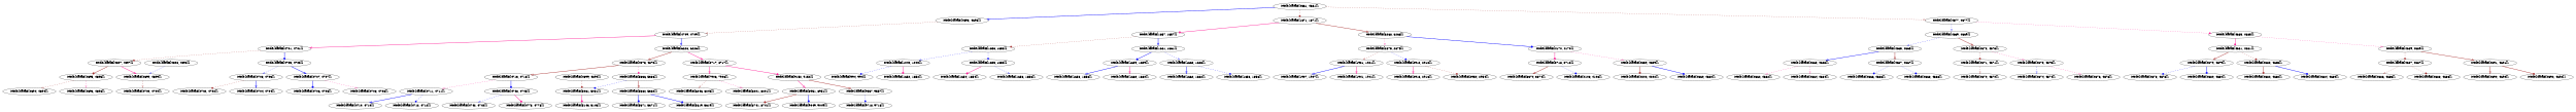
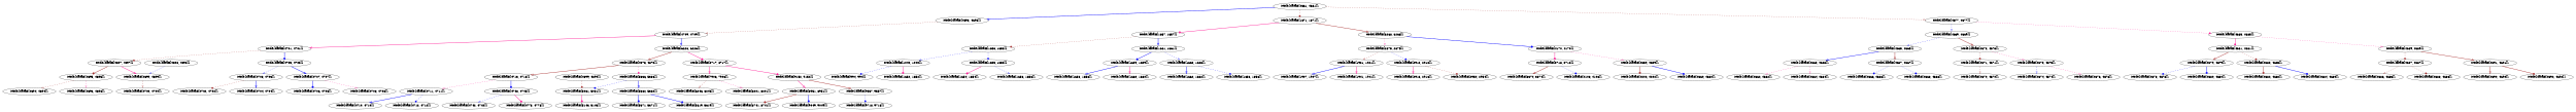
  digraph {
    edge [arrowhead=onormal color=blue style=bold]
    n1 [label="Node{data=[4693, 4693]}"]
    n2 [label="Node{data=[4709, 4709]}"]
    n3 [label="Node{data=[4661, 4661]}"]
    n4 [label="Node{data=[1871, 1871]}"]
    n5 [label="Node{data=[4677, 4677]}"]
    n6 [label="Node{data=[4701, 4701]}"]
    n7 [label="Node{data=[6226, 6226]}"]
    n8 [label="Node{data=[1657, 1657]}"]
    n9 [label="Node{data=[3268, 3268]}"]
    n10 [label="Node{data=[4669, 4669]}"]
    n11 [label="Node{data=[4685, 4685]}"]
    n12 [label="Node{data=[1653, 1653]}"]
    n13 [label="Node{data=[1661, 1661]}"]
    n14 [label="Node{data=[2875, 2875]}"]
    n15 [label="Node{data=[4170, 4170]}"]
    n16 [label="Node{data=[1040, 1040]}"]
    n17 [label="Node{data=[1655, 1655]}"]
    n18 [label="Node{data=[1659, 1659]}"]
    n19 [label="Node{data=[1663, 1663]}"]
    n20 [label="Node{data=[994, 994]}"]
    n21 [label="Node{data=[1652, 1652]}"]
    n22 [label="Node{data=[1654, 1654]}"]
    n23 [label="Node{data=[1656, 1656]}"]
    n24 [label="Node{data=[1658, 1658]}"]
    n25 [label="Node{data=[1660, 1660]}"]
    n26 [label="Node{data=[1662, 1662]}"]
    n27 [label="Node{data=[1856, 1856]}"]
    n28 [label="Node{data=[1921, 1921]}"]
    n29 [label="Node{data=[2918, 2918]}"]
    n30 [label="Node{data=[3718, 3718]}"]
    n31 [label="Node{data=[4659, 4659]}"]
    n32 [label="Node{data=[1907, 1907]}"]
    n33 [label="Node{data=[1941, 1941]}"]
    n34 [label="Node{data=[2916, 2916]}"]
    n35 [label="Node{data=[2954, 2954]}"]
    n36 [label="Node{data=[3374, 3374]}"]
    n37 [label="Node{data=[4108, 4108]}"]
    n38 [label="Node{data=[4202, 4202]}"]
    n39 [label="Node{data=[4660, 4660]}"]
    n40 [label="Node{data=[4665, 4665]}"]
    n41 [label="Node{data=[4673, 4673]}"]
    n42 [label="Node{data=[4681, 4681]}"]
    n43 [label="Node{data=[4689, 4689]}"]
    n44 [label="Node{data=[4663, 4663]}"]
    n45 [label="Node{data=[4667, 4667]}"]
    n46 [label="Node{data=[4671, 4671]}"]
    n47 [label="Node{data=[4675, 4675]}"]
    n48 [label="Node{data=[4662, 4662]}"]
    n49 [label="Node{data=[4664, 4664]}"]
    n50 [label="Node{data=[4666, 4666]}"]
    n51 [label="Node{data=[4668, 4668]}"]
    n52 [label="Node{data=[4670, 4670]}"]
    n53 [label="Node{data=[4674, 4674]}"]
    n54 [label="Node{data=[4676, 4676]}"]
    n55 [label="Node{data=[4679, 4679]}"]
    n56 [label="Node{data=[4683, 4683]}"]
    n57 [label="Node{data=[4687, 4687]}"]
    n58 [label="Node{data=[4691, 4691]}"]
    n59 [label="Node{data=[4678, 4678]}"]
    n60 [label="Node{data=[4680, 4680]}"]
    n61 [label="Node{data=[4682, 4682]}"]
    n62 [label="Node{data=[4684, 4684]}"]
    n63 [label="Node{data=[4686, 4686]}"]
    n64 [label="Node{data=[4688, 4688]}"]
    n65 [label="Node{data=[4690, 4690]}"]
    n66 [label="Node{data=[4692, 4692]}"]
    n67 [label="Node{data=[4697, 4697]}"]
    n68 [label="Node{data=[4705, 4705]}"]
    n69 [label="Node{data=[4873, 4873]}"]
    n70 [label="Node{data=[8717, 8717]}"]
    n71 [label="Node{data=[4695, 4695]}"]
    n72 [label="Node{data=[4699, 4699]}"]
    n73 [label="Node{data=[4703, 4703]}"]
    n74 [label="Node{data=[4707, 4707]}"]
    n75 [label="Node{data=[4694, 4694]}"]
    n76 [label="Node{data=[4696, 4696]}"]
    n77 [label="Node{data=[4700, 4700]}"]
    n78 [label="Node{data=[4698, 4698]}"]
    n79 [label="Node{data=[4702, 4702]}"]
    n80 [label="Node{data=[4704, 4704]}"]
    n81 [label="Node{data=[4706, 4706]}"]
    n82 [label="Node{data=[4708, 4708]}"]
    n83 [label="Node{data=[4713, 4713]}"]
    n84 [label="Node{data=[5336, 5336]}"]
    n85 [label="Node{data=[7906, 7906]}"]
    n86 [label="Node{data=[9152, 9152]}"]
    n87 [label="Node{data=[4711, 4711]}"]
    n88 [label="Node{data=[4748, 4748]}"]
    n89 [label="Node{data=[5081, 5081]}"]
    n90 [label="Node{data=[5382, 5382]}"]
    n91 [label="Node{data=[4710, 4710]}"]
    n92 [label="Node{data=[4712, 4712]}"]
    n93 [label="Node{data=[4742, 4742]}"]
    n94 [label="Node{data=[4778, 4778]}"]
    n95 [label="Node{data=[5143, 5143]}"]
    n96 [label="Node{data=[5371, 5371]}"]
    n97 [label="Node{data=[5619, 5619]}"]
    n98 [label="Node{data=[4899, 4899]}"]
    n99 [label="Node{data=[6246, 6246]}"]
    n100 [label="Node{data=[8201, 8201]}"]
    n101 [label="Node{data=[8951, 8951]}"]
    n102 [label="Node{data=[9557, 9557]}"]
    n103 [label="Node{data=[8741, 8741]}"]
    n104 [label="Node{data=[9049, 9049]}"]
    n105 [label="Node{data=[9718, 9718]}"]
    n1 -> n2 [color=brown style=dashed]
    n2 -> n6 [color=deeppink]
    n2 -> n7
    n3 -> n1
    n3 -> n4 [arrowhead=dot color=brown style=dashed]
    n3 -> n5 [color=brown style=dashed]
    n4 -> n8 [arrowhead=dot color=deeppink]
    n4 -> n9 [color=brown]
    n5 -> n10 [style=dashed]
    n5 -> n11 [arrowhead=dot color=deeppink style=dashed]
    n6 -> n67 [arrowhead=dot color=brown style=dashed]
    n6 -> n68 [arrowhead=dot]
    n7 -> n69 [color=brown]
-   n7 -> n70 [color=deeppink]
+   n7 -> n70 [arrowhead=dot color=deeppink]
    n8 -> n12 [arrowhead=dot color=brown style=dashed]
    n8 -> n13
    n9 -> n14 [color=deeppink style=dashed]
    n9 -> n15 [arrowhead=dot]
    n10 -> n40 [style=dashed]
    n10 -> n41 [color=brown]
    n11 -> n42 [arrowhead=dot color=deeppink]
    n11 -> n43 [color=deeppink style=dashed]
    n12 -> n16 [style=dashed]
    n12 -> n17 [arrowhead=dot style=dashed]
    n13 -> n18 [arrowhead=dot]
    n13 -> n19 [style=dashed]
    n14 -> n28 [color=brown style=dashed]
    n14 -> n29 [arrowhead=dot style=dashed]
    n15 -> n30 [arrowhead=dot color=deeppink]
    n15 -> n31 [color=deeppink style=dashed]
    n16 -> n20 [arrowhead=dot style=dashed]
    n16 -> n21 [arrowhead=dot color=deeppink]
    n17 -> n22 [arrowhead=dot color=deeppink]
    n17 -> n23 [style=dashed]
    n18 -> n24
    n18 -> n25 [color=deeppink]
    n19 -> n26
    n19 -> n27 [arrowhead=dot style=dashed]
    n28 -> n32
    n28 -> n33 [color=deeppink]
    n29 -> n34 [color=deeppink]
    n29 -> n35 [arrowhead=dot color=brown style=dashed]
    n30 -> n36 [color=brown]
    n30 -> n37 [arrowhead=dot style=dashed]
    n31 -> n38 [arrowhead=dot color=brown]
    n31 -> n39 [arrowhead=dot]
    n40 -> n44
    n40 -> n45 [color=brown]
    n41 -> n46 [arrowhead=dot color=brown style=dashed]
    n41 -> n47 [color=deeppink style=dashed]
    n42 -> n55 [color=brown]
    n42 -> n56 [arrowhead=dot color=brown style=dashed]
    n43 -> n57 [arrowhead=dot color=brown style=dashed]
    n43 -> n58 [color=brown]
    n44 -> n48 [color=deeppink style=dashed]
    n44 -> n49 [color=deeppink style=dashed]
    n45 -> n50 [arrowhead=dot style=dashed]
    n45 -> n51 [arrowhead=dot style=dashed]
    n46 -> n52 [color=brown style=dashed]
    n47 -> n53 [style=dashed]
    n47 -> n54 [color=deeppink style=dashed]
    n55 -> n59 [arrowhead=dot style=dashed]
    n55 -> n60 [arrowhead=dot]
    n56 -> n61 [arrowhead=dot color=brown]
    n56 -> n62 [arrowhead=dot]
    n57 -> n63 [color=brown style=dashed]
    n57 -> n64 [arrowhead=dot color=brown style=dashed]
    n58 -> n65 [color=brown]
    n58 -> n66 [arrowhead=dot color=brown]
    n67 -> n71 [arrowhead=dot color=brown]
    n67 -> n72 [color=deeppink]
    n68 -> n73 [style=dashed]
    n68 -> n74
    n69 -> n83 [color=brown]
    n69 -> n84 [arrowhead=dot color=deeppink style=dashed]
    n70 -> n85 [color=deeppink]
    n70 -> n86 [arrowhead=dot color=deeppink]
    n71 -> n75 [color=brown style=dashed]
    n71 -> n76 [color=deeppink style=dashed]
    n72 -> n77 [color=brown style=dashed]
    n73 -> n79 [arrowhead=dot color=brown style=dashed]
    n73 -> n80
    n74 -> n81 [arrowhead=dot]
    n74 -> n82 [color=deeppink style=dashed]
    n78 -> n72 [style=dashed]
    n83 -> n87 [color=deeppink style=dashed]
    n83 -> n88 [arrowhead=dot]
    n84 -> n89 [arrowhead=dot style=dashed]
-   n84 -> n90 [color=brown]
+   n84 -> n90
    n85 -> n99 [color=brown style=dashed]
    n85 -> n100 [color=deeppink style=dashed]
    n86 -> n101 [color=deeppink]
    n86 -> n102 [color=brown]
    n87 -> n91
    n87 -> n92 [arrowhead=dot style=dashed]
    n88 -> n93 [style=dashed]
    n88 -> n94 [arrowhead=dot color=deeppink]
    n89 -> n95 [arrowhead=dot color=deeppink]
    n90 -> n96 [arrowhead=dot]
    n90 -> n97 [arrowhead=dot]
    n98 -> n89 [arrowhead=dot color=brown style=dashed]
    n101 -> n103 [arrowhead=dot color=brown]
    n101 -> n104 [arrowhead=dot]
    n102 -> n105 [arrowhead=dot style=dashed]
  }
